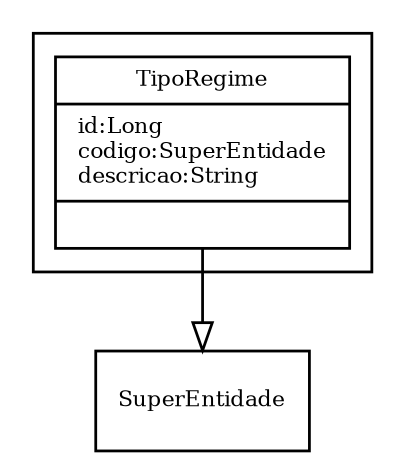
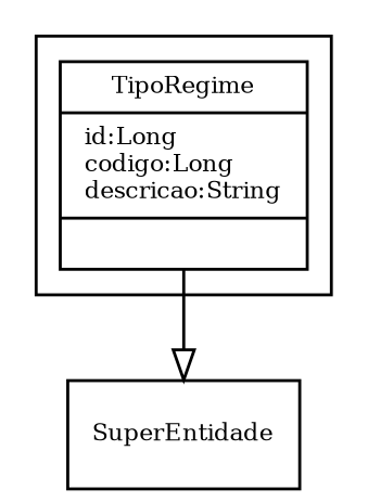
  digraph {
    fontname="Times-Roman"
    fontsize=8
    node [fontname="Times-Roman" fontsize=8 shape=record]
-   n1 [label="{TipoRegime|id:Long\lcodigo:SuperEntidade\ldescricao:String\l|\l}"]
+   n1 [label="{TipoRegime|id:Long\lcodigo:Long\ldescricao:String\l|\l}"]
    SuperEntidade
    subgraph cluster_1 {
      n1
    }
    n1 -> SuperEntidade [arrowhead=empty fontname="Times-Roman" fontsize=8]
  }
